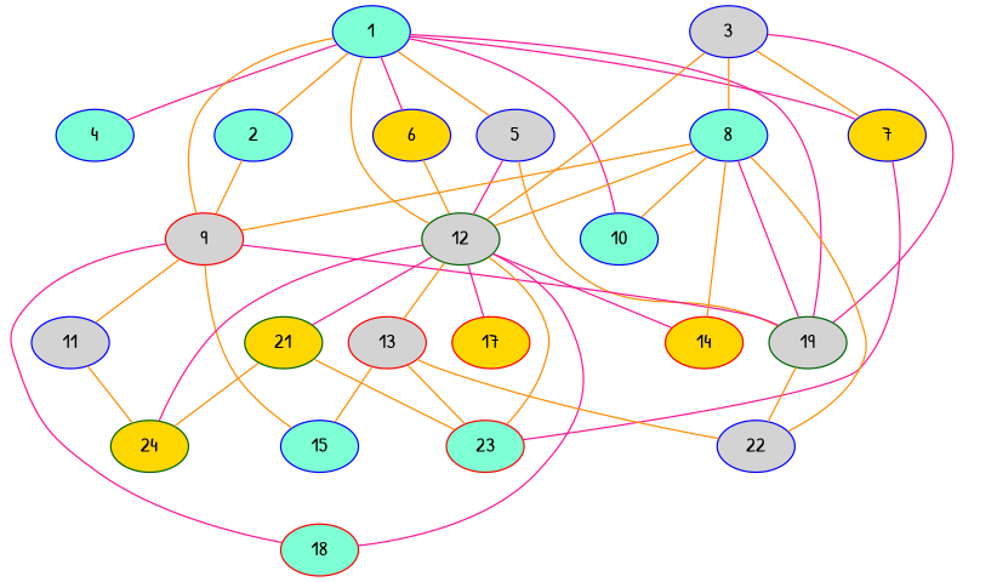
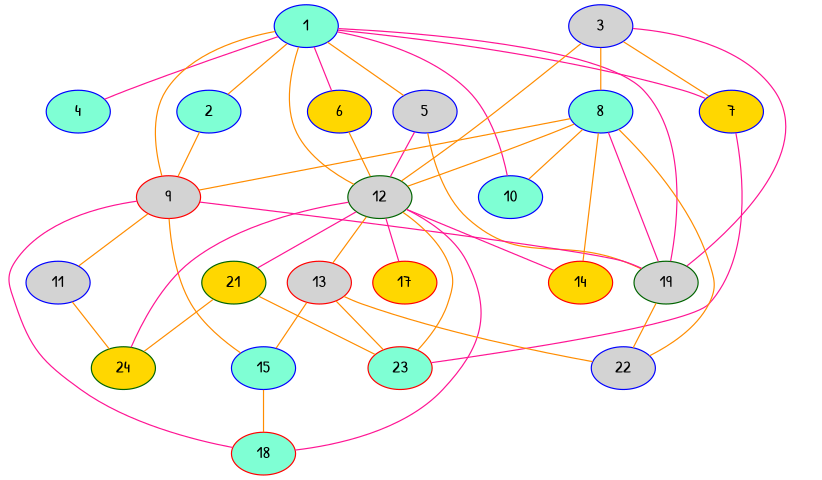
  graph {
    fontname="Patrick Hand"
    node [color=blue fillcolor=aquamarine fontname="Patrick Hand" style=filled]
    edge [color=darkorange fontname="Patrick Hand" weight=1.0]
    1
    2
    4
    5 [fillcolor=lightgrey]
    6 [fillcolor=gold]
    7 [fillcolor=gold]
    9 [color=red fillcolor=lightgrey]
    10
    12 [color=darkgreen fillcolor=lightgrey]
    19 [color=darkgreen fillcolor=lightgrey]
    23 [color=red]
    11 [fillcolor=lightgrey]
    15
    18 [color=red]
    14 [color=red fillcolor=gold]
    24 [color=darkgreen fillcolor=gold]
    13 [color=red fillcolor=lightgrey]
    17 [color=red fillcolor=gold]
    21 [color=darkgreen fillcolor=gold]
    22 [fillcolor=lightgrey]
    3 [fillcolor=lightgrey]
    8
    1 -- 2
    1 -- 4 [color=deeppink]
    1 -- 5
    1 -- 6 [color=deeppink]
    1 -- 7 [color=deeppink weight=2.0]
    1 -- 9 [weight=2.0]
    1 -- 10 [color=deeppink]
    1 -- 12 [weight=3.0]
    1 -- 19 [color=deeppink weight=2.0]
    2 -- 9
    5 -- 12 [color=deeppink weight=2.0]
    5 -- 19
    6 -- 12
    7 -- 23 [color=deeppink]
    9 -- 19 [color=deeppink]
    9 -- 11
    9 -- 15
    9 -- 18 [color=deeppink]
    12 -- 23
    12 -- 18 [color=deeppink]
    12 -- 14 [color=deeppink]
    12 -- 24 [color=deeppink weight=2.0]
    12 -- 13
    12 -- 17 [color=deeppink]
    12 -- 21 [color=deeppink]
    19 -- 22
    11 -- 24 [weight=2.0]
+   15 -- 18
    13 -- 23
    13 -- 15
    13 -- 22 [weight=2.0]
    21 -- 23
    21 -- 24
    3 -- 7
    3 -- 12 [weight=2.0]
    3 -- 19 [color=deeppink]
    3 -- 8
    8 -- 9 [weight=2.0]
    8 -- 10 [weight=2.0]
    8 -- 12
    8 -- 19 [color=deeppink]
    8 -- 14
    8 -- 22
  }
